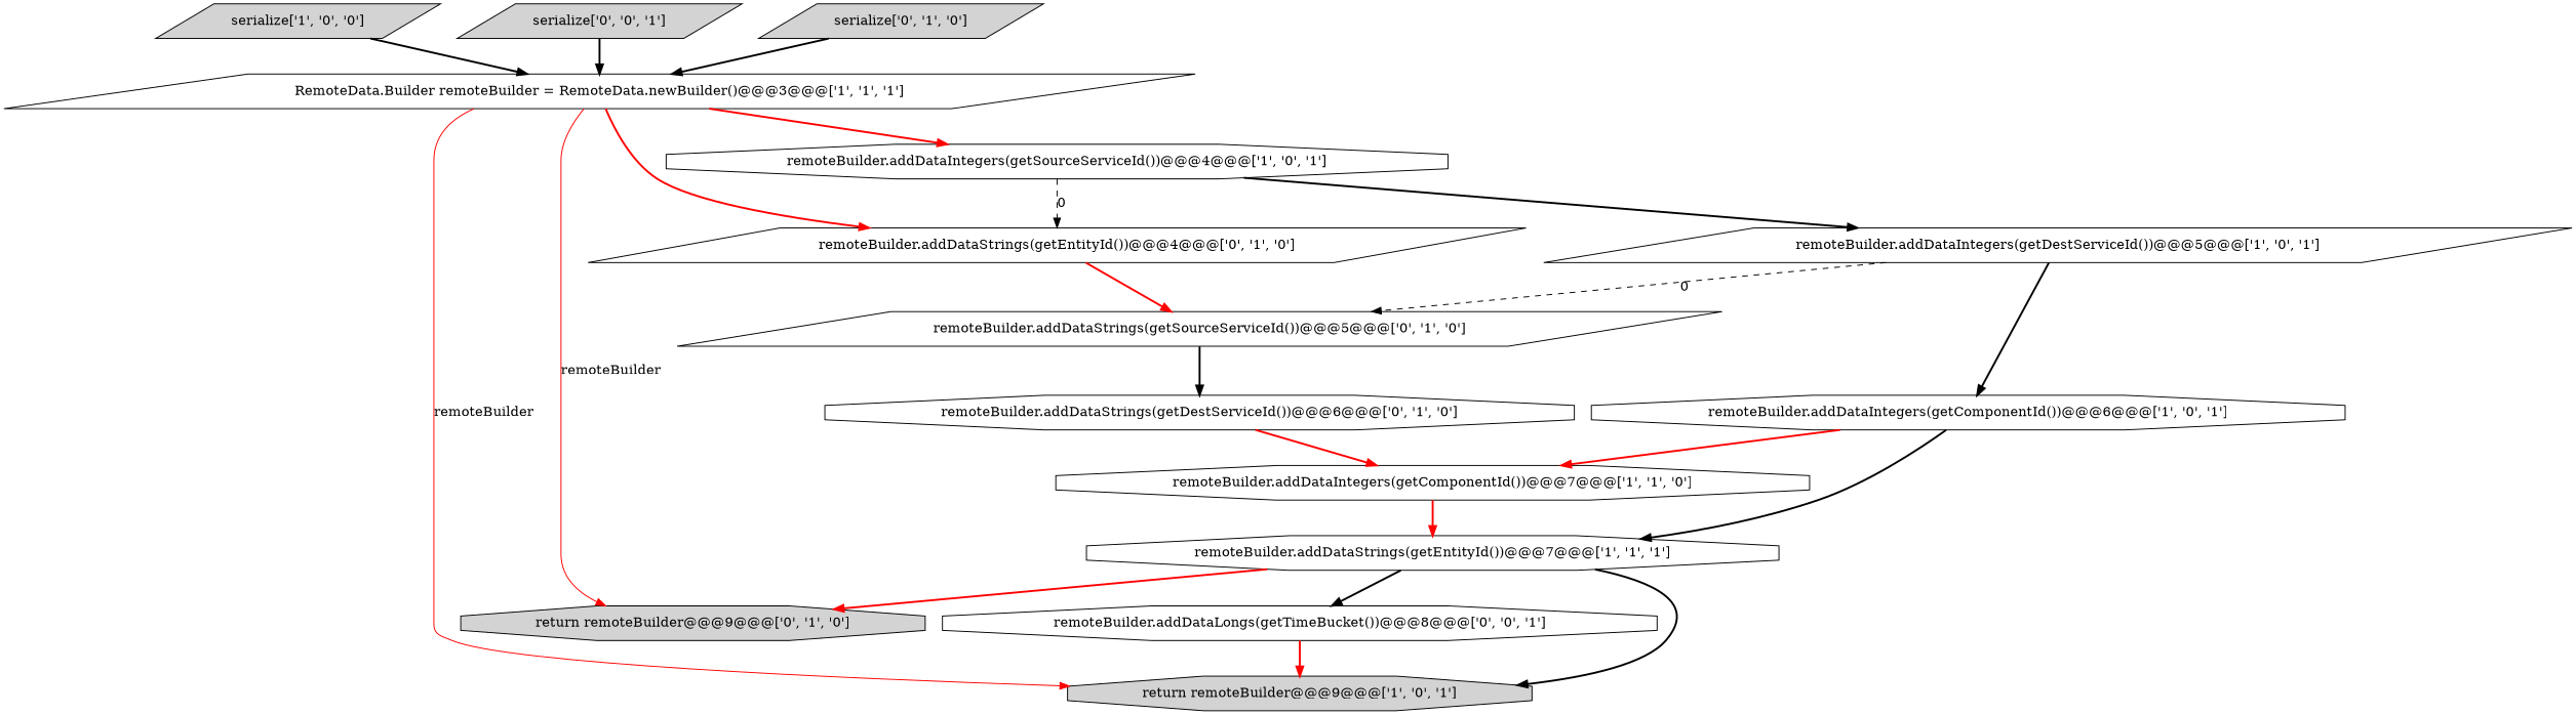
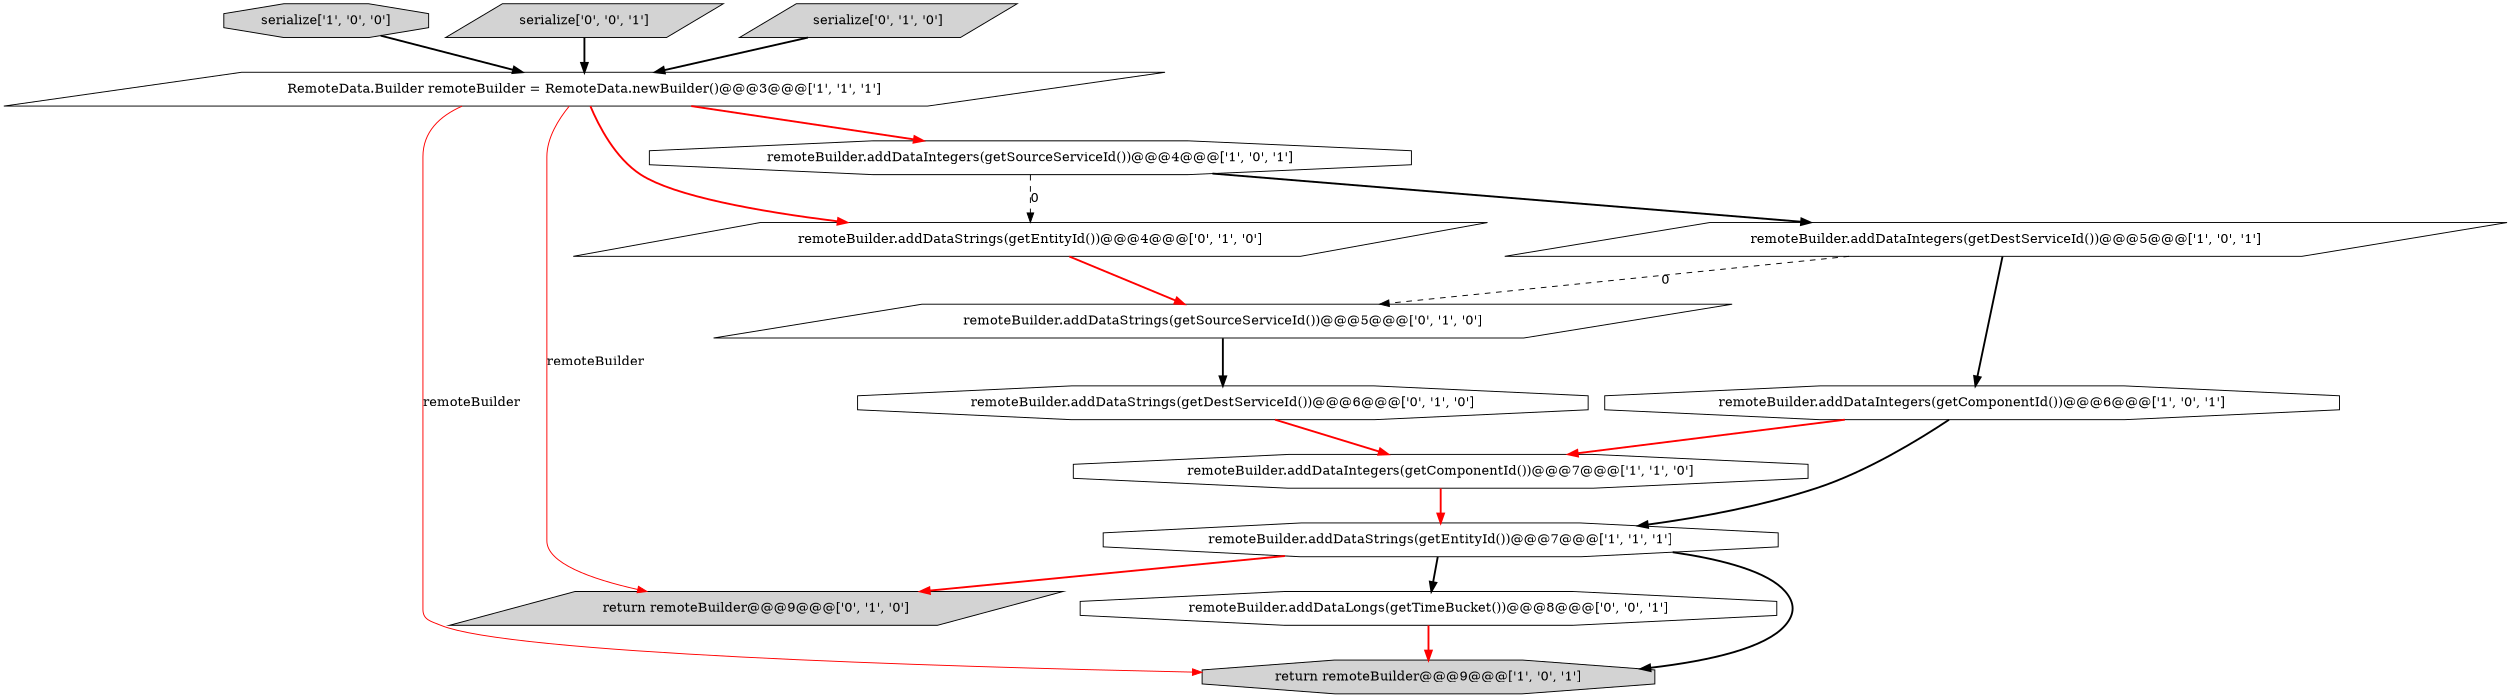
  digraph {
    node [fillcolor=white shape=parallelogram style=filled]
    edge [color=black style=bold]
    n1 [label="remoteBuilder.addDataIntegers(getDestServiceId())@@@5@@@['1', '0', '1']"]
    n2 [label="remoteBuilder.addDataIntegers(getComponentId())@@@6@@@['1', '0', '1']" shape=octagon]
    n3 [label="remoteBuilder.addDataStrings(getSourceServiceId())@@@5@@@['0', '1', '0']"]
    n4 [label="remoteBuilder.addDataIntegers(getComponentId())@@@7@@@['1', '1', '0']" shape=octagon]
    n5 [label="remoteBuilder.addDataStrings(getEntityId())@@@7@@@['1', '1', '1']" shape=octagon]
    n6 [label="remoteBuilder.addDataStrings(getDestServiceId())@@@6@@@['0', '1', '0']" shape=octagon]
-   n7 [fillcolor=lightgray label="return remoteBuilder@@@9@@@['0', '1', '0']" shape=octagon]
+   n7 [fillcolor=lightgray label="return remoteBuilder@@@9@@@['0', '1', '0']"]
    n8 [fillcolor=lightgray label="return remoteBuilder@@@9@@@['1', '0', '1']" shape=octagon]
    n9 [label="remoteBuilder.addDataLongs(getTimeBucket())@@@8@@@['0', '0', '1']" shape=octagon]
-   n10 [fillcolor=lightgray label="serialize['1', '0', '0']"]
+   n10 [fillcolor=lightgray label="serialize['1', '0', '0']" shape=octagon]
    n11 [label="RemoteData.Builder remoteBuilder = RemoteData.newBuilder()@@@3@@@['1', '1', '1']"]
    n12 [label="remoteBuilder.addDataStrings(getEntityId())@@@4@@@['0', '1', '0']"]
    n13 [label="remoteBuilder.addDataIntegers(getSourceServiceId())@@@4@@@['1', '0', '1']" shape=octagon]
    n14 [fillcolor=lightgray label="serialize['0', '0', '1']"]
    n15 [fillcolor=lightgray label="serialize['0', '1', '0']"]
    n1 -> n2
    n1 -> n3 [label=0 style=dashed]
    n2 -> n4 [color=red]
    n2 -> n5
    n3 -> n6
    n4 -> n5 [color=red]
    n5 -> n7 [color=red]
    n5 -> n8
    n5 -> n9
    n6 -> n4 [color=red]
    n9 -> n8 [color=red]
    n10 -> n11
    n11 -> n7 [color=red label=remoteBuilder style=solid]
    n11 -> n8 [color=red label=remoteBuilder style=solid]
    n11 -> n12 [color=red]
    n11 -> n13 [color=red]
    n12 -> n3 [color=red]
    n13 -> n1
    n13 -> n12 [label=0 style=dashed]
    n14 -> n11
    n15 -> n11
  }
